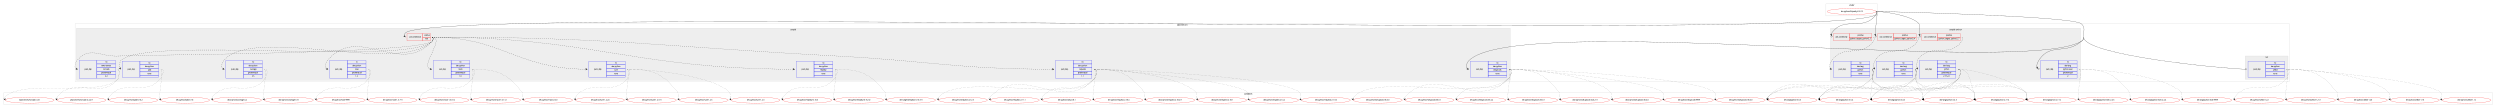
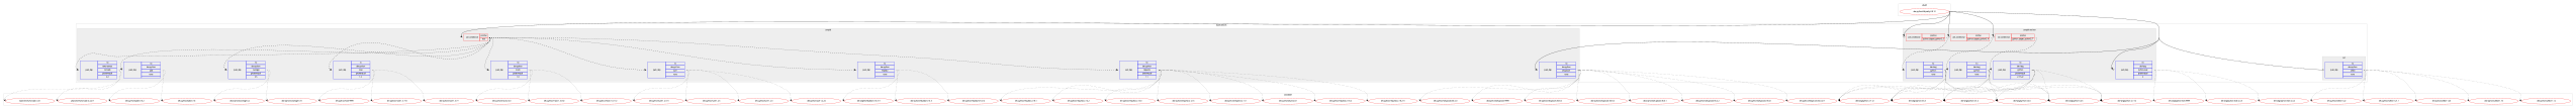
  digraph {
    compound=true
    concentrate=true
    fontname="Open Sans"
    fontsize=10
    newrank=true
    rankdir=TB
    ranksep=1.5
    node [color=red fontname="Open Sans" fontsize=10]
    edge [arrowhead=vee fontname="Open Sans" headport=w style=dotted tailport=e weight=100]
    n1 [label="dev-python/httpretty-0.8.12" width=4]
    n2 [color=blue label=<<TABLE BORDER="0" CELLBORDER="1" CELLSPACING="0" CELLPADDING="4" WIDTH="220"><TR><TD ROWSPAN="6" CELLPADDING="30">pack_dep</TD></TR><TR><TD WIDTH="110">no</TD></TR><TR><TD>dev-python</TD></TR><TR><TD>coverage</TD></TR><TR><TD>greaterequal</TD></TR><TR><TD>3.5</TD></TR></TABLE>> shape=none]
    n3 [color=blue label=<<TABLE BORDER="0" CELLBORDER="1" CELLSPACING="0" CELLPADDING="4" WIDTH="220"><TR><TD ROWSPAN="6" CELLPADDING="30">pack_dep</TD></TR><TR><TD WIDTH="110">no</TD></TR><TR><TD>dev-python</TD></TR><TR><TD>nose</TD></TR><TR><TD>greaterequal</TD></TR><TR><TD>1.2</TD></TR></TABLE>> shape=none]
    n4 [color=blue label=<<TABLE BORDER="0" CELLBORDER="1" CELLSPACING="0" CELLPADDING="4" WIDTH="220"><TR><TD ROWSPAN="6" CELLPADDING="30">pack_dep</TD></TR><TR><TD WIDTH="110">no</TD></TR><TR><TD>dev-python</TD></TR><TR><TD>mock</TD></TR><TR><TD>greaterequal</TD></TR><TR><TD>1.0</TD></TR></TABLE>> shape=none]
    n5 [color=blue label=<<TABLE BORDER="0" CELLBORDER="1" CELLSPACING="0" CELLPADDING="4" WIDTH="220"><TR><TD ROWSPAN="6" CELLPADDING="30">pack_dep</TD></TR><TR><TD WIDTH="110">no</TD></TR><TR><TD>dev-python</TD></TR><TR><TD>sure</TD></TR><TR><TD>none</TD></TR><TR><TD></TD></TR></TABLE>> shape=none]
    n6 [color=blue label=<<TABLE BORDER="0" CELLBORDER="1" CELLSPACING="0" CELLPADDING="4" WIDTH="220"><TR><TD ROWSPAN="6" CELLPADDING="30">pack_dep</TD></TR><TR><TD WIDTH="110">no</TD></TR><TR><TD>dev-python</TD></TR><TR><TD>httplib2</TD></TR><TR><TD>none</TD></TR><TR><TD></TD></TR></TABLE>> shape=none]
    n7 [color=blue label=<<TABLE BORDER="0" CELLBORDER="1" CELLSPACING="0" CELLPADDING="4" WIDTH="220"><TR><TD ROWSPAN="6" CELLPADDING="30">pack_dep</TD></TR><TR><TD WIDTH="110">no</TD></TR><TR><TD>dev-python</TD></TR><TR><TD>requests</TD></TR><TR><TD>greaterequal</TD></TR><TR><TD>1.1</TD></TR></TABLE>> shape=none]
    n8 [color=blue label=<<TABLE BORDER="0" CELLBORDER="1" CELLSPACING="0" CELLPADDING="4" WIDTH="220"><TR><TD ROWSPAN="6" CELLPADDING="30">pack_dep</TD></TR><TR><TD WIDTH="110">no</TD></TR><TR><TD>www-servers</TD></TR><TR><TD>tornado</TD></TR><TR><TD>greaterequal</TD></TR><TR><TD>2.2</TD></TR></TABLE>> shape=none]
    n9 [color=blue label=<<TABLE BORDER="0" CELLBORDER="1" CELLSPACING="0" CELLPADDING="4" WIDTH="220"><TR><TD ROWSPAN="6" CELLPADDING="30">pack_dep</TD></TR><TR><TD WIDTH="110">no</TD></TR><TR><TD>dev-python</TD></TR><TR><TD>ipdb</TD></TR><TR><TD>none</TD></TR><TR><TD></TD></TR></TABLE>> shape=none]
    n10 [label=<<TABLE BORDER="0" CELLBORDER="1" CELLSPACING="0" CELLPADDING="4"><TR><TD ROWSPAN="3" CELLPADDING="10">use_conditional</TD></TR><TR><TD>positive</TD></TR><TR><TD>test</TD></TR></TABLE>> shape=none]
    n11 [color=blue label=<<TABLE BORDER="0" CELLBORDER="1" CELLSPACING="0" CELLPADDING="4" WIDTH="220"><TR><TD ROWSPAN="6" CELLPADDING="30">pack_dep</TD></TR><TR><TD WIDTH="110">no</TD></TR><TR><TD>dev-python</TD></TR><TR><TD>setuptools</TD></TR><TR><TD>none</TD></TR><TR><TD></TD></TR></TABLE>> shape=none]
    n12 [color=blue label=<<TABLE BORDER="0" CELLBORDER="1" CELLSPACING="0" CELLPADDING="4" WIDTH="220"><TR><TD ROWSPAN="6" CELLPADDING="30">pack_dep</TD></TR><TR><TD WIDTH="110">no</TD></TR><TR><TD>dev-lang</TD></TR><TR><TD>python</TD></TR><TR><TD>greaterequal</TD></TR><TR><TD>2.7.5-r2</TD></TR></TABLE>> shape=none]
    n13 [label=<<TABLE BORDER="0" CELLBORDER="1" CELLSPACING="0" CELLPADDING="4"><TR><TD ROWSPAN="3" CELLPADDING="10">use_conditional</TD></TR><TR><TD>positive</TD></TR><TR><TD>python_targets_python2_7</TD></TR></TABLE>> shape=none]
    n14 [color=blue label=<<TABLE BORDER="0" CELLBORDER="1" CELLSPACING="0" CELLPADDING="4" WIDTH="220"><TR><TD ROWSPAN="6" CELLPADDING="30">pack_dep</TD></TR><TR><TD WIDTH="110">no</TD></TR><TR><TD>dev-lang</TD></TR><TR><TD>python</TD></TR><TR><TD>none</TD></TR><TR><TD></TD></TR></TABLE>> shape=none]
    n15 [label=<<TABLE BORDER="0" CELLBORDER="1" CELLSPACING="0" CELLPADDING="4"><TR><TD ROWSPAN="3" CELLPADDING="10">use_conditional</TD></TR><TR><TD>positive</TD></TR><TR><TD>python_targets_python3_4</TD></TR></TABLE>> shape=none]
    n16 [color=blue label=<<TABLE BORDER="0" CELLBORDER="1" CELLSPACING="0" CELLPADDING="4" WIDTH="220"><TR><TD ROWSPAN="6" CELLPADDING="30">pack_dep</TD></TR><TR><TD WIDTH="110">no</TD></TR><TR><TD>dev-lang</TD></TR><TR><TD>python</TD></TR><TR><TD>none</TD></TR><TR><TD></TD></TR></TABLE>> shape=none]
    n17 [label=<<TABLE BORDER="0" CELLBORDER="1" CELLSPACING="0" CELLPADDING="4"><TR><TD ROWSPAN="3" CELLPADDING="10">use_conditional</TD></TR><TR><TD>positive</TD></TR><TR><TD>python_targets_python3_5</TD></TR></TABLE>> shape=none]
    n18 [color=blue label=<<TABLE BORDER="0" CELLBORDER="1" CELLSPACING="0" CELLPADDING="4" WIDTH="220"><TR><TD ROWSPAN="6" CELLPADDING="30">pack_dep</TD></TR><TR><TD WIDTH="110">no</TD></TR><TR><TD>dev-lang</TD></TR><TR><TD>python-exec</TD></TR><TR><TD>greaterequal</TD></TR><TR><TD>2</TD></TR></TABLE>> shape=none]
    n19 [color=blue label=<<TABLE BORDER="0" CELLBORDER="1" CELLSPACING="0" CELLPADDING="4" WIDTH="220"><TR><TD ROWSPAN="6" CELLPADDING="30">pack_dep</TD></TR><TR><TD WIDTH="110">no</TD></TR><TR><TD>dev-python</TD></TR><TR><TD>urllib3</TD></TR><TR><TD>none</TD></TR><TR><TD></TD></TR></TABLE>> shape=none]
    n20 [label="dev-python/coverage-3.7.1" width=4]
    n21 [label="dev-python/coverage-4.2" width=4]
    n22 [label="dev-python/nose-1.3.7-r1" width=4]
+   n23 [label="dev-python/nose-1.3.7-r3" width=4]
    n24 [label="dev-python/nose-9999" width=4]
    n25 [label="dev-python/mock-1.0.1-r2" width=4]
    n26 [label="dev-python/mock-1.3.0-r2" width=4]
    n27 [label="dev-python/mock-2.0.0" width=4]
    n28 [label="dev-python/sure-1.2.24" width=4]
    n29 [label="dev-python/sure-1.2.3" width=4]
    n30 [label="dev-python/sure-1.2.5" width=4]
    n31 [label="dev-python/sure-1.2.5-r1" width=4]
    n32 [label="dev-python/httplib2-0.10.3" width=4]
    n33 [label="dev-targets/httplib2-0.10.3-r1" width=4]
    n34 [label="dev-python/httplib2-0.9.2-r2" width=4]
    n35 [label="dev-python/requests-2.11.1" width=4]
    n36 [label="dev-python/requests-2.12.5" width=4]
    n37 [label="dev-python/requests-2.13.0" width=4]
    n38 [label="dev-python/requests-2.14.2" width=4]
    n39 [label="dev-python/requests-2.18.1" width=4]
    n40 [label="dev-python/requests-2.18.2-r1" width=4]
    n41 [label="dev-python/requests-2.18.4" width=4]
    n42 [label="dev-python/www-2.8.1" width=4]
    n43 [label="www-servers/tornado-4.4.2-r1" width=4]
    n44 [label="www-servers/tornado-4.5.1" width=4]
    n45 [label="dev-python/ipdb-0.10.1" width=4]
    n46 [label="dev-python/ipdb-0.10.2" width=4]
    n47 [label="dev-python/setuptools-30.4.0" width=4]
    n48 [label="dev-python/setuptools-34.0.2-r1" width=4]
    n49 [label="dev-python/setuptools-35.0.1" width=4]
    n50 [label="dev-python/setuptools-35.4.2" width=4]
    n51 [label="dev-python/setuptools-36.0.1" width=4]
    n52 [label="dev-python/setuptools-36.5.0" width=4]
    n53 [label="dev-python/setuptools-36.6.0" width=4]
    n54 [label="dev-python/setuptools-9999" width=4]
    n55 [label="dev-lang/python-2.7.12" width=4]
    n56 [label="dev-lang/python-2.7.14" width=4]
    n57 [label="dev-lang/python-3.4.5" width=4]
    n58 [label="dev-lang/python-3.4.6" width=4]
    n59 [label="dev-lang/python-3.5.4" width=4]
    n60 [label="dev-lang/python-3.6.3" width=4]
    n61 [label="dev-lang/python-exec-2.4.4" width=4]
    n62 [label="dev-lang/python-exec-2.4.5" width=4]
    n63 [label="dev-lang/python-exec-9999" width=4]
    n64 [label="dev-python/urllib3-1.12" width=4]
    n65 [label="dev-python/urllib3-1.16" width=4]
    n66 [label="dev-python/urllib3-1.20" width=4]
    n67 [label="dev-python/urllib3-1.21.1" width=4]
    n68 [label="dev-python/urllib3-1.22" width=4]
    subgraph cluster_1 {
      color=gray
      label=<<i>ebuild</i>>
      rank=same
      n1
    }
    subgraph cluster_2 {
      color=gray
      label=<<i>dependencies</i>>
      subgraph cluster_3 {
        color=gray
        fillcolor="#eeeeee"
        label=<<i>compile</i>>
        style=filled
        subgraph sub_4 {
          color=gray
          fillcolor="#eeeeee"
          label=<<i>compile</i>>
          style=filled
          n10
          subgraph sub_5 {
            color=gray
            fillcolor="#eeeeee"
            label=<<i>compile</i>>
            style=filled
            n2
          }
          subgraph sub_6 {
            color=gray
            fillcolor="#eeeeee"
            label=<<i>compile</i>>
            style=filled
            n3
          }
          subgraph sub_7 {
            color=gray
            fillcolor="#eeeeee"
            label=<<i>compile</i>>
            style=filled
            n4
          }
          subgraph sub_8 {
            color=gray
            fillcolor="#eeeeee"
            label=<<i>compile</i>>
            style=filled
            n5
          }
          subgraph sub_9 {
            color=gray
            fillcolor="#eeeeee"
            label=<<i>compile</i>>
            style=filled
            n6
          }
          subgraph sub_10 {
            color=gray
            fillcolor="#eeeeee"
            label=<<i>compile</i>>
            style=filled
            n7
          }
          subgraph sub_11 {
            color=gray
            fillcolor="#eeeeee"
            label=<<i>compile</i>>
            style=filled
            n8
          }
          subgraph sub_12 {
            color=gray
            fillcolor="#eeeeee"
            label=<<i>compile</i>>
            style=filled
            n9
          }
        }
        subgraph sub_13 {
          color=gray
          fillcolor="#eeeeee"
          label=<<i>compile</i>>
          style=filled
          n11
        }
      }
      subgraph cluster_14 {
        color=gray
        fillcolor="#eeeeee"
        label=<<i>compile and run</i>>
        style=filled
        subgraph sub_15 {
          color=gray
          fillcolor="#eeeeee"
          label=<<i>compile and run</i>>
          style=filled
          n13
          subgraph sub_16 {
            color=gray
            fillcolor="#eeeeee"
            label=<<i>compile and run</i>>
            style=filled
            n12
          }
        }
        subgraph sub_17 {
          color=gray
          fillcolor="#eeeeee"
          label=<<i>compile and run</i>>
          style=filled
          n15
          subgraph sub_18 {
            color=gray
            fillcolor="#eeeeee"
            label=<<i>compile and run</i>>
            style=filled
            n14
          }
        }
        subgraph sub_19 {
          color=gray
          fillcolor="#eeeeee"
          label=<<i>compile and run</i>>
          style=filled
          n17
          subgraph sub_20 {
            color=gray
            fillcolor="#eeeeee"
            label=<<i>compile and run</i>>
            style=filled
            n16
          }
        }
        subgraph sub_21 {
          color=gray
          fillcolor="#eeeeee"
          label=<<i>compile and run</i>>
          style=filled
          n18
        }
      }
      subgraph cluster_22 {
        color=gray
        fillcolor="#eeeeee"
        label=<<i>run</i>>
        style=filled
        subgraph sub_23 {
          color=gray
          fillcolor="#eeeeee"
          label=<<i>run</i>>
          style=filled
          n19
        }
      }
    }
    subgraph cluster_24 {
      color=gray
      label=<<i>candidates</i>>
      rank=same
      subgraph sub_25 {
        color=black
        label=<<i>candidates</i>>
        nodesep=1
        rank=same
        n20
        n21
      }
      subgraph sub_26 {
        color=black
        label=<<i>candidates</i>>
        nodesep=1
        rank=same
        n22
+       n23
        n24
      }
      subgraph sub_27 {
        color=black
        label=<<i>candidates</i>>
        nodesep=1
        rank=same
        n25
        n26
        n27
      }
      subgraph sub_28 {
        color=black
        label=<<i>candidates</i>>
        nodesep=1
        rank=same
        n28
        n29
        n30
        n31
      }
      subgraph sub_29 {
        color=black
        label=<<i>candidates</i>>
        nodesep=1
        rank=same
        n32
        n33
        n34
      }
      subgraph sub_30 {
        color=black
        label=<<i>candidates</i>>
        nodesep=1
        rank=same
        n35
        n36
        n37
        n38
        n39
        n40
        n41
        n42
      }
      subgraph sub_31 {
        color=black
        label=<<i>candidates</i>>
        nodesep=1
        rank=same
        n43
        n44
      }
      subgraph sub_32 {
        color=black
        label=<<i>candidates</i>>
        nodesep=1
        rank=same
        n45
        n46
      }
      subgraph sub_33 {
        color=black
        label=<<i>candidates</i>>
        nodesep=1
        rank=same
        n47
        n48
        n49
        n50
        n51
        n52
        n53
        n54
      }
      subgraph sub_34 {
        color=black
        label=<<i>candidates</i>>
        nodesep=1
        rank=same
        n55
        n56
        n57
        n58
        n59
        n60
      }
      subgraph sub_35 {
        color=black
        label=<<i>candidates</i>>
        nodesep=1
        rank=same
        n55
        n56
        n57
        n58
        n59
        n60
      }
      subgraph sub_36 {
        color=black
        label=<<i>candidates</i>>
        nodesep=1
        rank=same
        n55
        n56
        n57
        n58
        n59
        n60
      }
      subgraph sub_37 {
        color=black
        label=<<i>candidates</i>>
        nodesep=1
        rank=same
        n61
        n62
        n63
      }
      subgraph sub_38 {
        color=black
        label=<<i>candidates</i>>
        nodesep=1
        rank=same
        n64
        n65
        n66
        n67
        n68
      }
    }
    n1 -> n10 [style=solid weight=20]
    n1 -> n11 [style=solid weight=20]
    n1 -> n13 [arrowhead=odotvee style=solid weight=20]
    n1 -> n15 [arrowhead=odotvee style=solid weight=20]
    n1 -> n17 [arrowhead=odotvee style=solid weight=20]
    n1 -> n18 [arrowhead=odotvee style=solid weight=20]
    n1 -> n19 [arrowhead=odot style=solid weight=20]
    n2 -> n20
    n2 -> n21
    n3 -> n22
+   n3 -> n23
    n3 -> n24
    n4 -> n25
    n4 -> n26
    n4 -> n27
    n5 -> n28
    n5 -> n29
    n5 -> n30
    n5 -> n31
    n6 -> n32
    n6 -> n33
    n6 -> n34
    n7 -> n35
    n7 -> n36
    n7 -> n37
    n7 -> n38
    n7 -> n39
    n7 -> n40
    n7 -> n41
    n7 -> n42
    n8 -> n43
    n8 -> n44
    n9 -> n45
    n9 -> n46
    n10 -> n2 [style=dashed weight=20]
    n10 -> n3 [style=dashed weight=20]
    n10 -> n4 [style=dashed weight=20]
    n10 -> n5 [style=dashed weight=20]
    n10 -> n6 [style=dashed weight=20]
    n10 -> n7 [style=dashed weight=20]
    n10 -> n8 [style=dashed weight=20]
    n10 -> n9 [style=dashed weight=20]
    n11 -> n47
    n11 -> n48
    n11 -> n49
    n11 -> n50
    n11 -> n51
    n11 -> n52
    n11 -> n53
    n11 -> n54
    n12 -> n55
    n12 -> n56
    n12 -> n57
    n12 -> n58
    n12 -> n59
    n12 -> n60
    n13 -> n12 [style=dashed weight=20]
    n14 -> n55
    n14 -> n56
    n14 -> n57
    n14 -> n58
    n14 -> n59
    n14 -> n60
    n15 -> n14 [style=dashed weight=20]
    n16 -> n55
    n16 -> n56
    n16 -> n57
    n16 -> n58
    n16 -> n59
    n16 -> n60
    n17 -> n16 [style=dashed weight=20]
    n18 -> n61
    n18 -> n62
    n18 -> n63
    n19 -> n64
    n19 -> n65
    n19 -> n66
    n19 -> n67
    n19 -> n68
  }
